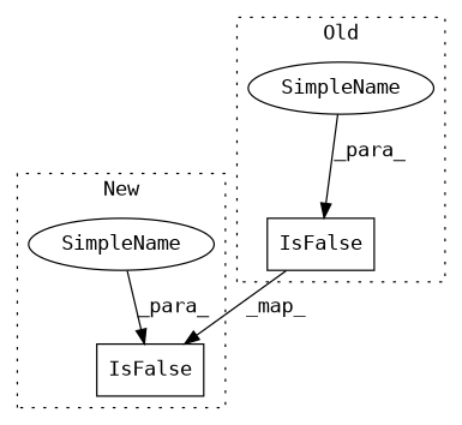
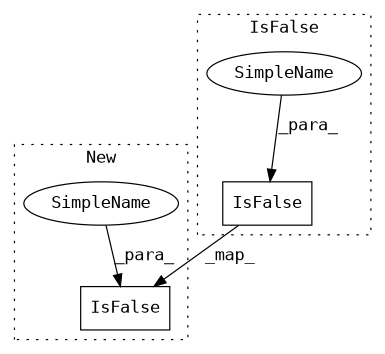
  digraph {
    fontname="DejaVu Sans Mono"
    node [a=32 l="8,1" shape=box fontname="DejaVu Sans Mono"]
    edge [fontname="DejaVu Sans Mono"]
    n1 [label=IsFalse s="33465,33505"]
    n2 [a=42 l=14 label=SimpleName s=33473 shape=ellipse]
    n3 [label=IsFalse s="32674,32723"]
    n4 [a=42 l=23 label=SimpleName s=32682 shape=ellipse]
    subgraph cluster_1 {
-     label=Old
+     label=IsFalse
      style=dotted
      n1
      n2
    }
    subgraph cluster_2 {
      label=New
      style=dotted
      n3
      n4
    }
    n1 -> n3 [label=_map_]
    n2 -> n1 [label=_para_]
    n4 -> n3 [label=_para_]
  }
